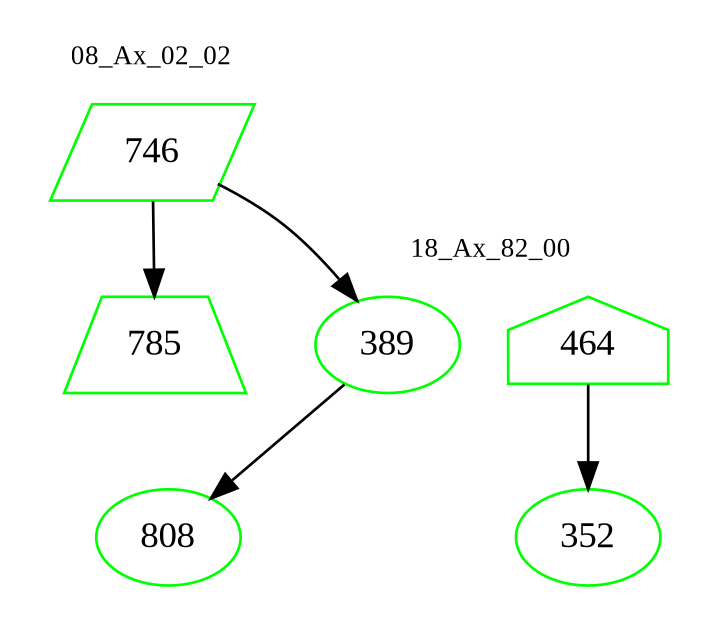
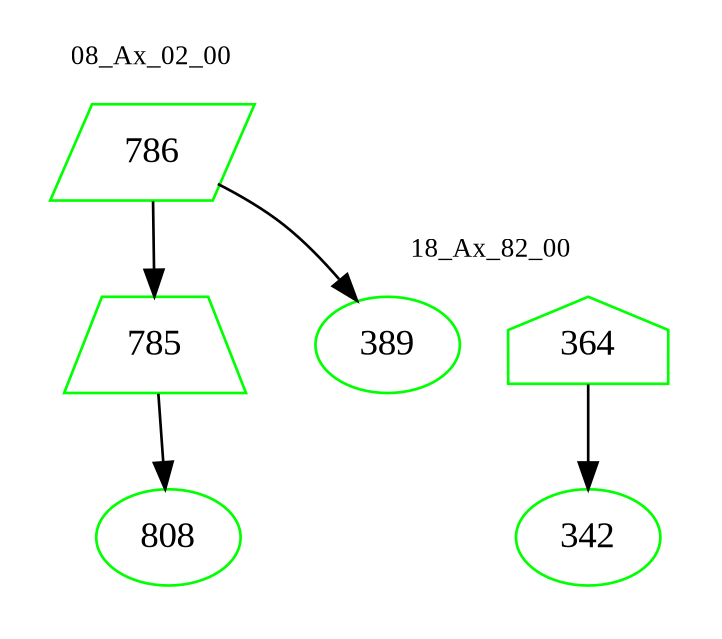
  digraph {
    fontname="Liberation Serif"
    node [color=green fontname="Liberation Serif" shape=ellipse]
    edge [color=black fontname="Liberation Serif"]
-   n1 [label=746 shape=parallelogram]
+   n1 [label=786 shape=parallelogram]
    n2 [label=785 shape=trapezium]
    n3 [label=808]
-   n4 [label=464 shape=house]
-   n5 [label=352]
+   n4 [label=364 shape=house]
+   n5 [label=342]
    n6 [label=389]
    subgraph cluster_1 {
      color=white
      fontsize=10
-     label="08_Ax_02_02"
+     label="08_Ax_02_00"
      n1
      n2
      n3
    }
    subgraph cluster_2 {
      color=white
      fontsize=10
      label="18_Ax_82_00"
      n4
      n5
      n6
    }
    n1 -> n2
    n1 -> n6
-   n6 -> n3
+   n2 -> n3
    n4 -> n5
  }
